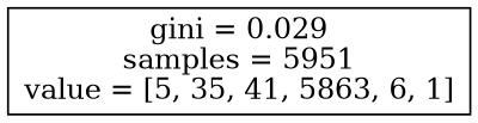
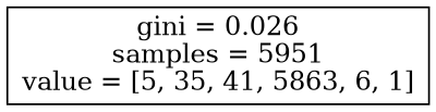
  digraph {
-   n1 [label="gini = 0.029\nsamples = 5951\nvalue = [5, 35, 41, 5863, 6, 1]" shape=box]
+   n1 [label="gini = 0.026\nsamples = 5951\nvalue = [5, 35, 41, 5863, 6, 1]" shape=box]
  }
